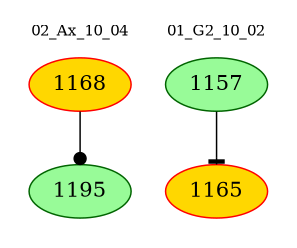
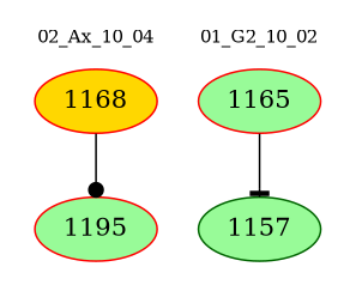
  digraph {
    node [color=red fillcolor=gold style=filled]
    edge [color=black style=solid]
    n1 [label=1168]
-   n2 [color=darkgreen fillcolor=palegreen label=1195]
-   n3 [label=1165]
+   n2 [fillcolor=palegreen label=1195]
+   n3 [fillcolor=palegreen label=1165]
    n4 [color=darkgreen fillcolor=palegreen label=1157]
    subgraph cluster_1 {
      color=white
      fontsize=10
      label="02_Ax_10_04"
      n1
      n2
    }
    subgraph cluster_2 {
      color=white
      fontsize=10
      label="01_G2_10_02"
      n3
      n4
    }
    n1 -> n2 [arrowhead=dot]
-   n4 -> n3 [arrowhead=tee]
+   n3 -> n4 [arrowhead=tee]
  }
